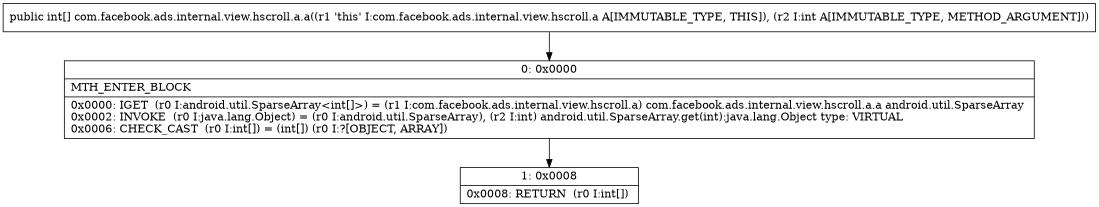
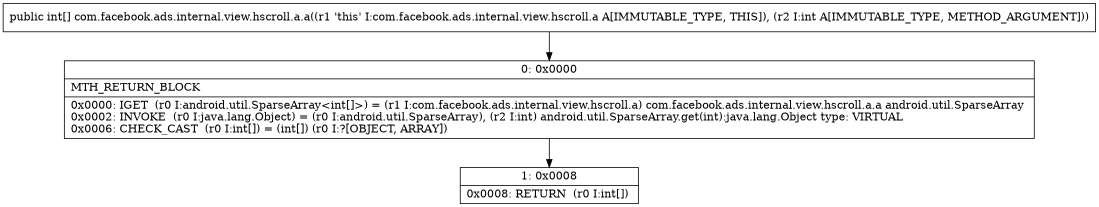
  digraph {
    node [shape=record]
-   n1 [label="{0\:\ 0x0000|MTH_ENTER_BLOCK\l|0x0000: IGET  (r0 I:android.util.SparseArray\<int[]\>) = (r1 I:com.facebook.ads.internal.view.hscroll.a) com.facebook.ads.internal.view.hscroll.a.a android.util.SparseArray \l0x0002: INVOKE  (r0 I:java.lang.Object) = (r0 I:android.util.SparseArray), (r2 I:int) android.util.SparseArray.get(int):java.lang.Object type: VIRTUAL \l0x0006: CHECK_CAST  (r0 I:int[]) = (int[]) (r0 I:?[OBJECT, ARRAY]) \l}"]
+   n1 [label="{0\:\ 0x0000|MTH_RETURN_BLOCK\l|0x0000: IGET  (r0 I:android.util.SparseArray\<int[]\>) = (r1 I:com.facebook.ads.internal.view.hscroll.a) com.facebook.ads.internal.view.hscroll.a.a android.util.SparseArray \l0x0002: INVOKE  (r0 I:java.lang.Object) = (r0 I:android.util.SparseArray), (r2 I:int) android.util.SparseArray.get(int):java.lang.Object type: VIRTUAL \l0x0006: CHECK_CAST  (r0 I:int[]) = (int[]) (r0 I:?[OBJECT, ARRAY]) \l}"]
    n2 [label="{1\:\ 0x0008|0x0008: RETURN  (r0 I:int[]) \l}"]
    n3 [label="{public int[] com.facebook.ads.internal.view.hscroll.a.a((r1 'this' I:com.facebook.ads.internal.view.hscroll.a A[IMMUTABLE_TYPE, THIS]), (r2 I:int A[IMMUTABLE_TYPE, METHOD_ARGUMENT])) }"]
    n1 -> n2
    n3 -> n1
  }
